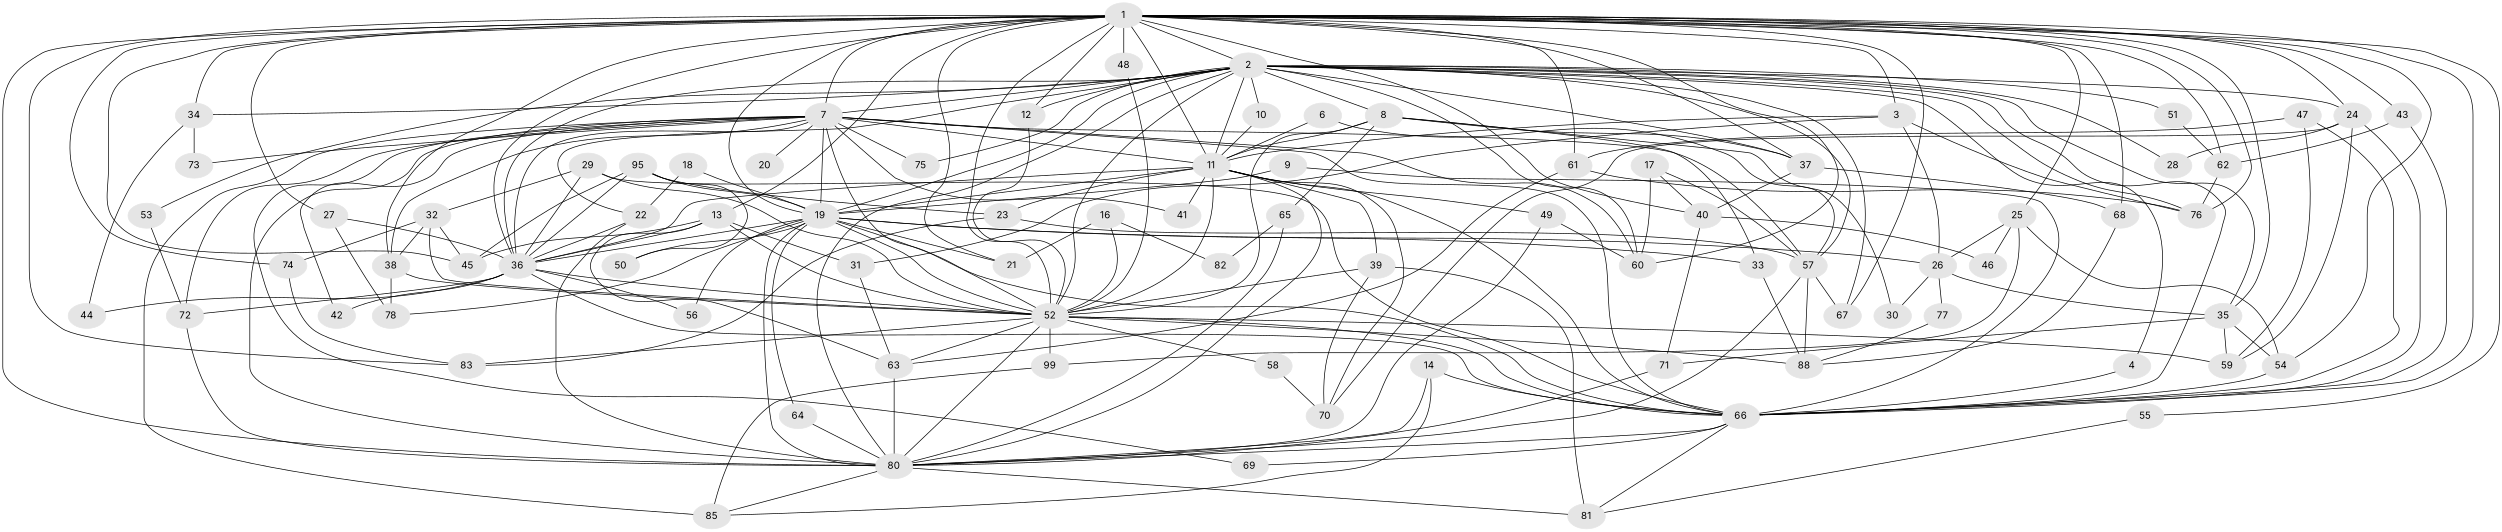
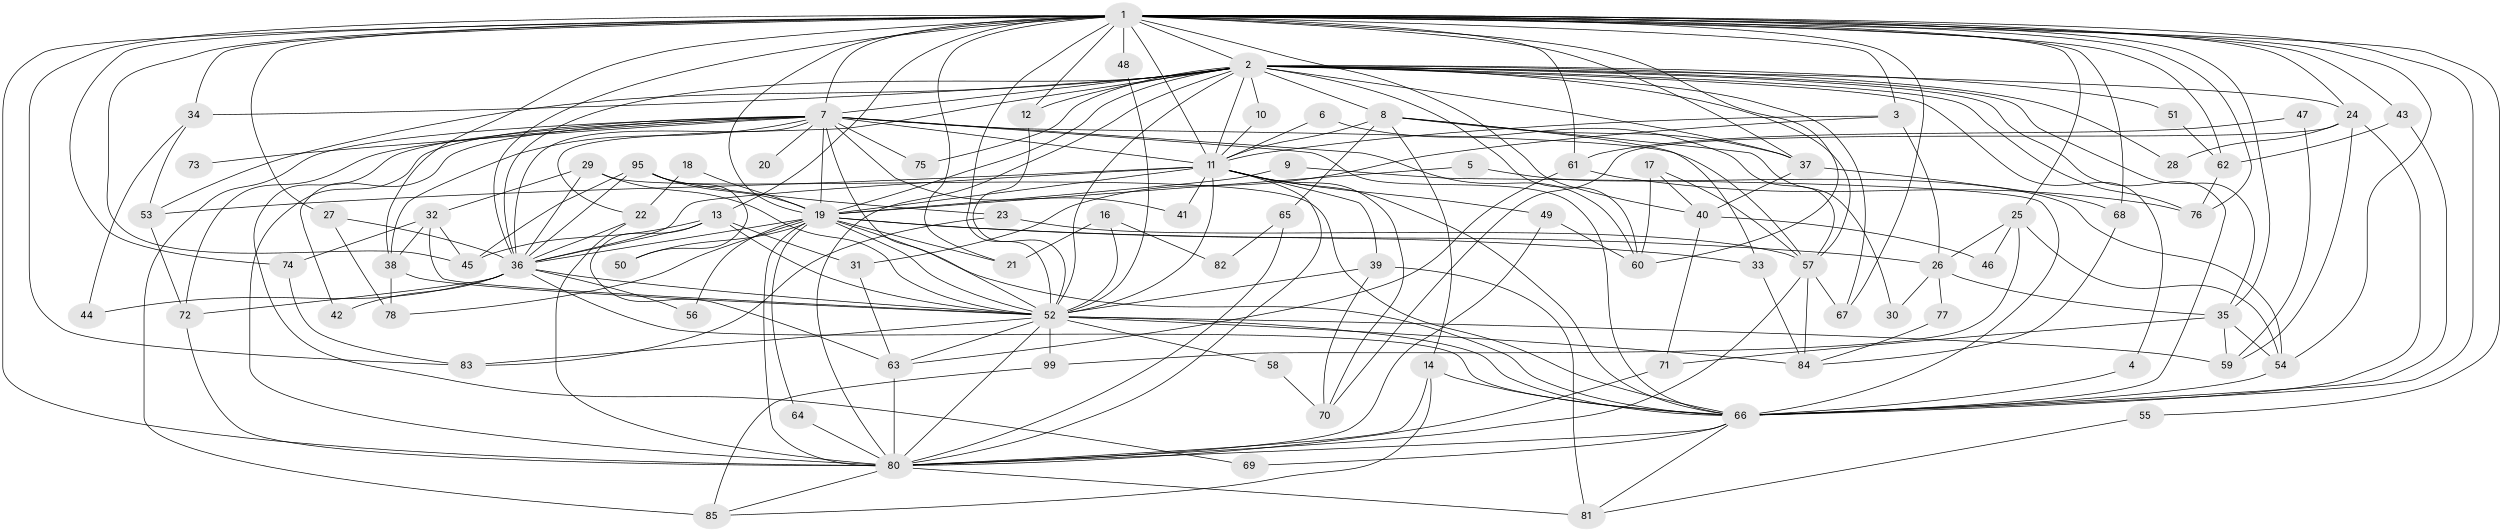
  graph {
    fontname=Inter
    node [color=gray90 fontname=Inter style=filled]
    edge [fontname=Inter weight=1.0]
    1
    2
    3
    7
    11
    12
    13
    19
    21
    24
    25
    27
    34
    35
    36
    37
    38
    40
    43
    45
    48
    52
    54
    55
    60
    61
    62
    66
    67
    68
    74
    76
    80
    83
    4
    8
    10
    22
    28
    51
    53
    57
    75
    26
    31
    20
    41
    42
    69
    72
    73
    85
    39
    49
    70
    63
    33
    50
    56
    64
    78
    59
    46
    n64 [label=99]
    44
    71
-   84 [label=88]
+   84
    58
    81
    30
    65
    77
+   5
    6
    82
    9
    14
    n78 [label=95]
    23
    16
    17
    18
    29
    32
    47
    1 -- 2 [weight=3.0]
    1 -- 3
    1 -- 7 [weight=3.0]
    1 -- 11 [weight=2.0]
    1 -- 12
    1 -- 13
    1 -- 19 [weight=3.0]
    1 -- 21
    1 -- 24
    1 -- 25
    1 -- 27
    1 -- 34
    1 -- 35
    1 -- 36 [weight=3.0]
    1 -- 37
    1 -- 38
    1 -- 40
    1 -- 43
    1 -- 45
    1 -- 48 [weight=2.0]
    1 -- 52 [weight=2.0]
    1 -- 54
    1 -- 55
    1 -- 60
    1 -- 61
    1 -- 62
    1 -- 66 [weight=2.0]
    1 -- 67
    1 -- 68
    1 -- 74
    1 -- 76
    1 -- 80 [weight=3.0]
    1 -- 83
    2 -- 7
    2 -- 11
    2 -- 12
    2 -- 19
    2 -- 24
    2 -- 34
    2 -- 35
    2 -- 36
    2 -- 37
    2 -- 52
    2 -- 60
    2 -- 66
    2 -- 67
    2 -- 76
    2 -- 80
    2 -- 4
    2 -- 8
    2 -- 10
    2 -- 22
    2 -- 28 [weight=2.0]
    2 -- 51
    2 -- 53
    2 -- 57
    2 -- 75
    3 -- 11
-   3 -- 76
    3 -- 26
    3 -- 31
    7 -- 11
    7 -- 19
    7 -- 36
    7 -- 38
    7 -- 52
    7 -- 60
    7 -- 66
    7 -- 80
    7 -- 57
    7 -- 75
    7 -- 20
    7 -- 41
    7 -- 42
    7 -- 69
    7 -- 72
    7 -- 73
    7 -- 85
    11 -- 19
    11 -- 36
    11 -- 52
    11 -- 66 [weight=2.0]
    11 -- 80
-   11 -- 23
+   11 -- 53
    11 -- 41
    11 -- 39
    11 -- 49
    11 -- 70
    12 -- 52
    13 -- 36
    13 -- 45
    13 -- 52
    13 -- 31
    13 -- 63
    19 -- 21
    19 -- 36
    19 -- 52
    19 -- 66
    19 -- 80
    19 -- 26
    19 -- 33
    19 -- 50
    19 -- 56
    19 -- 64
    19 -- 78
    24 -- 66
    24 -- 28
    24 -- 70
    24 -- 59
    25 -- 54
    25 -- 26
    25 -- 46
    25 -- n64
    27 -- 36
    27 -- 78
-   34 -- 73
+   34 -- 53
    34 -- 44
    35 -- 54
    35 -- 59
    35 -- 71
    36 -- 52
    36 -- 66
    36 -- 42
    36 -- 72
    36 -- 56
    36 -- 44
    37 -- 40
    37 -- 68
    38 -- 52
    38 -- 78
    40 -- 46
    40 -- 71
    43 -- 62
    43 -- 66
    48 -- 52
    52 -- 66 [weight=2.0]
    52 -- 80 [weight=2.0]
    52 -- 83
    52 -- 63
    52 -- 59
    52 -- n64
    52 -- 84
    52 -- 58
    54 -- 66 [weight=2.0]
    55 -- 81
    61 -- 76
    61 -- 63
    62 -- 76
    66 -- 80
    66 -- 69
    66 -- 81
    68 -- 84
    74 -- 83
    80 -- 85
    80 -- 81
    4 -- 66
    8 -- 11
    8 -- 37
-   8 -- 52
+   8 -- 14
    8 -- 33
    8 -- 30
    8 -- 65
    10 -- 11
    22 -- 36
    22 -- 80
    51 -- 62
    53 -- 72
    57 -- 67
    57 -- 80
    57 -- 84
    26 -- 35
    26 -- 30
    26 -- 77
    31 -- 63
    72 -- 80
    39 -- 52
    39 -- 70
    39 -- 81
    49 -- 60
    49 -- 80
    63 -- 80
    33 -- 84
    64 -- 80
    n64 -- 85
    71 -- 80
    58 -- 70
    65 -- 80
    65 -- 82
    77 -- 84
+   5 -- 19
+   5 -- 54
    6 -- 11
    6 -- 57
    9 -- 19
    9 -- 66
    14 -- 66
    14 -- 80
    14 -- 85
    n78 -- 19
    n78 -- 36
    n78 -- 45
    n78 -- 50
    n78 -- 23
    23 -- 83
    23 -- 57
    16 -- 21
    16 -- 52
    16 -- 82
    17 -- 40
    17 -- 60
    17 -- 57
    18 -- 19
    18 -- 22
    29 -- 36
    29 -- 52
    29 -- 66
    29 -- 32
    32 -- 38
    32 -- 45
    32 -- 52
    32 -- 74
    47 -- 61
-   47 -- 66
    47 -- 59
  }
